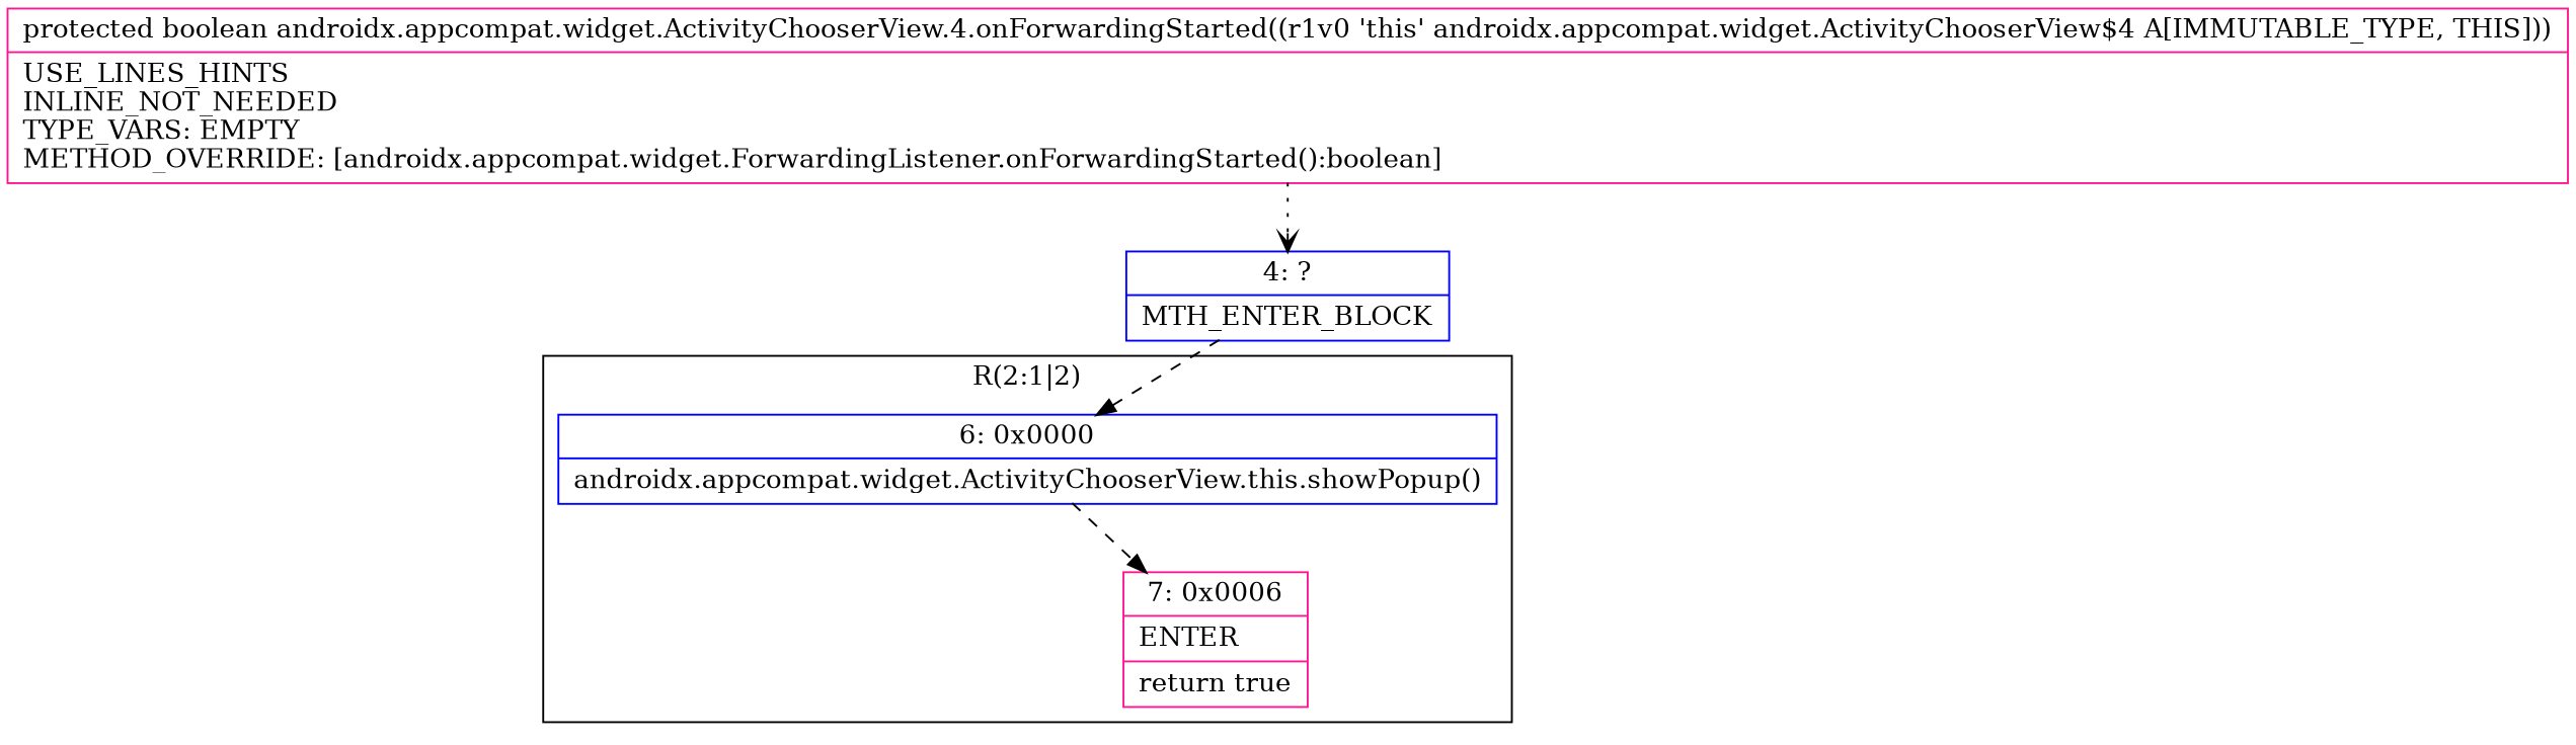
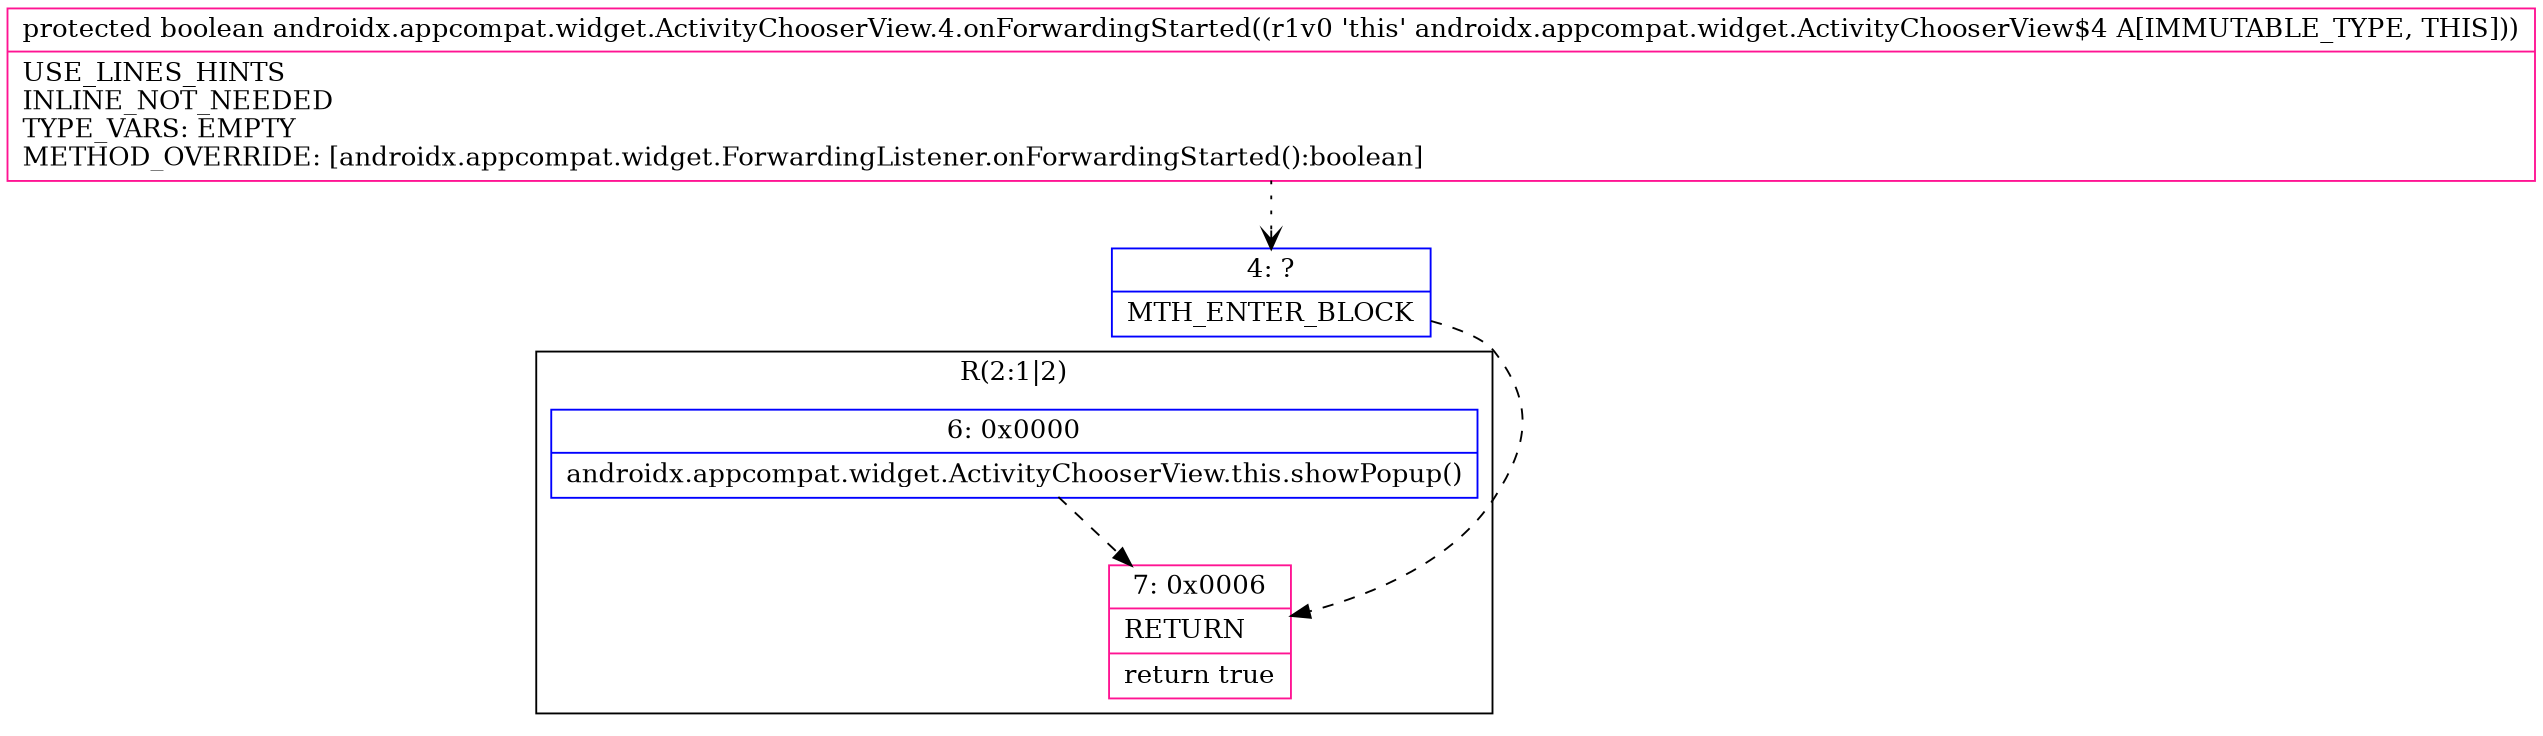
  digraph {
    node [color=blue shape=record]
    edge [arrowhead=normal style=dashed]
    n1 [label="{6\:\ 0x0000|androidx.appcompat.widget.ActivityChooserView.this.showPopup()\l}"]
-   n2 [color=deeppink label="{7\:\ 0x0006|ENTER\l|return true\l}"]
+   n2 [color=deeppink label="{7\:\ 0x0006|RETURN\l|return true\l}"]
    n3 [label="{4\:\ ?|MTH_ENTER_BLOCK\l}"]
    n4 [color=deeppink label="{protected boolean androidx.appcompat.widget.ActivityChooserView.4.onForwardingStarted((r1v0 'this' androidx.appcompat.widget.ActivityChooserView$4 A[IMMUTABLE_TYPE, THIS]))  | USE_LINES_HINTS\lINLINE_NOT_NEEDED\lTYPE_VARS: EMPTY\lMETHOD_OVERRIDE: [androidx.appcompat.widget.ForwardingListener.onForwardingStarted():boolean]\l}"]
    subgraph cluster_1 {
      label="R(2:1|2)"
      n1
      n2
    }
    n1 -> n2
-   n3 -> n1
+   n3 -> n2
    n4 -> n3 [arrowhead=vee style=dotted]
  }
